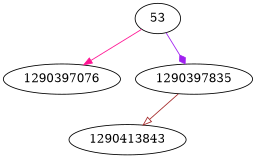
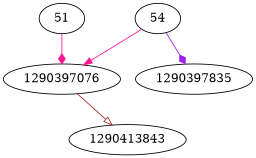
  strict digraph {
    edge [arrowhead=diamond color=deeppink]
+   51
    1290397076
    n3 [label=1290413843]
-   54 [label=53]
+   54
    1290397835
-   1290397835 -> n3 [arrowhead=onormal color=brown]
+   51 -> 1290397076
+   1290397076 -> n3 [arrowhead=onormal color=brown]
    54 -> 1290397076 [arrowhead=normal]
    54 -> 1290397835 [color=purple]
  }
